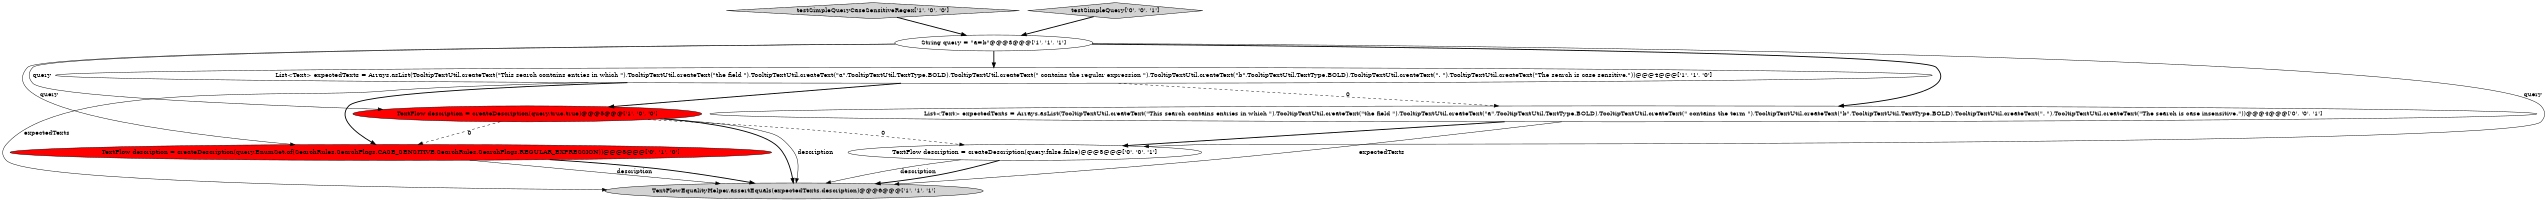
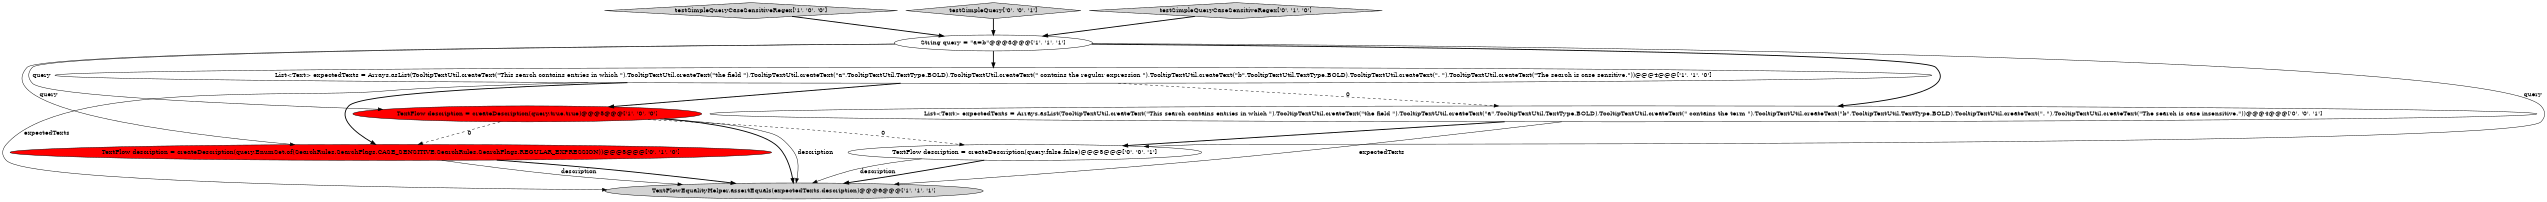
  digraph {
    node [fillcolor=white shape=ellipse style=filled]
    edge [style=bold]
    n1 [label="List<Text> expectedTexts = Arrays.asList(TooltipTextUtil.createText(\"This search contains entries in which \"),TooltipTextUtil.createText(\"the field \"),TooltipTextUtil.createText(\"a\",TooltipTextUtil.TextType.BOLD),TooltipTextUtil.createText(\" contains the regular expression \"),TooltipTextUtil.createText(\"b\",TooltipTextUtil.TextType.BOLD),TooltipTextUtil.createText(\". \"),TooltipTextUtil.createText(\"The search is case sensitive.\"))@@@4@@@['1', '1', '0']"]
    n2 [fillcolor=red label="TextFlow description = createDescription(query,EnumSet.of(SearchRules.SearchFlags.CASE_SENSITIVE,SearchRules.SearchFlags.REGULAR_EXPRESSION))@@@5@@@['0', '1', '0']"]
    n3 [label="List<Text> expectedTexts = Arrays.asList(TooltipTextUtil.createText(\"This search contains entries in which \"),TooltipTextUtil.createText(\"the field \"),TooltipTextUtil.createText(\"a\",TooltipTextUtil.TextType.BOLD),TooltipTextUtil.createText(\" contains the term \"),TooltipTextUtil.createText(\"b\",TooltipTextUtil.TextType.BOLD),TooltipTextUtil.createText(\". \"),TooltipTextUtil.createText(\"The search is case insensitive.\"))@@@4@@@['0', '0', '1']"]
    n4 [fillcolor=red label="TextFlow description = createDescription(query,true,true)@@@5@@@['1', '0', '0']"]
    n5 [fillcolor=lightgray label="TextFlowEqualityHelper.assertEquals(expectedTexts,description)@@@6@@@['1', '1', '1']"]
    n6 [label="TextFlow description = createDescription(query,false,false)@@@5@@@['0', '0', '1']"]
    n7 [label="String query = \"a=b\"@@@3@@@['1', '1', '1']"]
    n8 [fillcolor=lightgray label="testSimpleQueryCaseSensitiveRegex['1', '0', '0']" shape=diamond]
    n9 [fillcolor=lightgray label="testSimpleQuery['0', '0', '1']" shape=diamond]
+   n10 [fillcolor=lightgray label="testSimpleQueryCaseSensitiveRegex['0', '1', '0']" shape=diamond]
    n1 -> n2
    n1 -> n3 [label=0 style=dashed]
    n1 -> n4
    n1 -> n5 [label=expectedTexts style=solid]
    n2 -> n5 [label=description style=solid]
    n2 -> n5
    n3 -> n5 [label=expectedTexts style=solid]
    n3 -> n6
    n4 -> n2 [label=0 style=dashed]
    n4 -> n5
    n4 -> n5 [label=description style=solid]
    n4 -> n6 [label=0 style=dashed]
    n6 -> n5
    n6 -> n5 [label=description style=solid]
    n7 -> n1
    n7 -> n2 [label=query style=solid]
    n7 -> n3
    n7 -> n4 [label=query style=solid]
    n7 -> n6 [label=query style=solid]
    n8 -> n7
    n9 -> n7
+   n10 -> n7
  }
